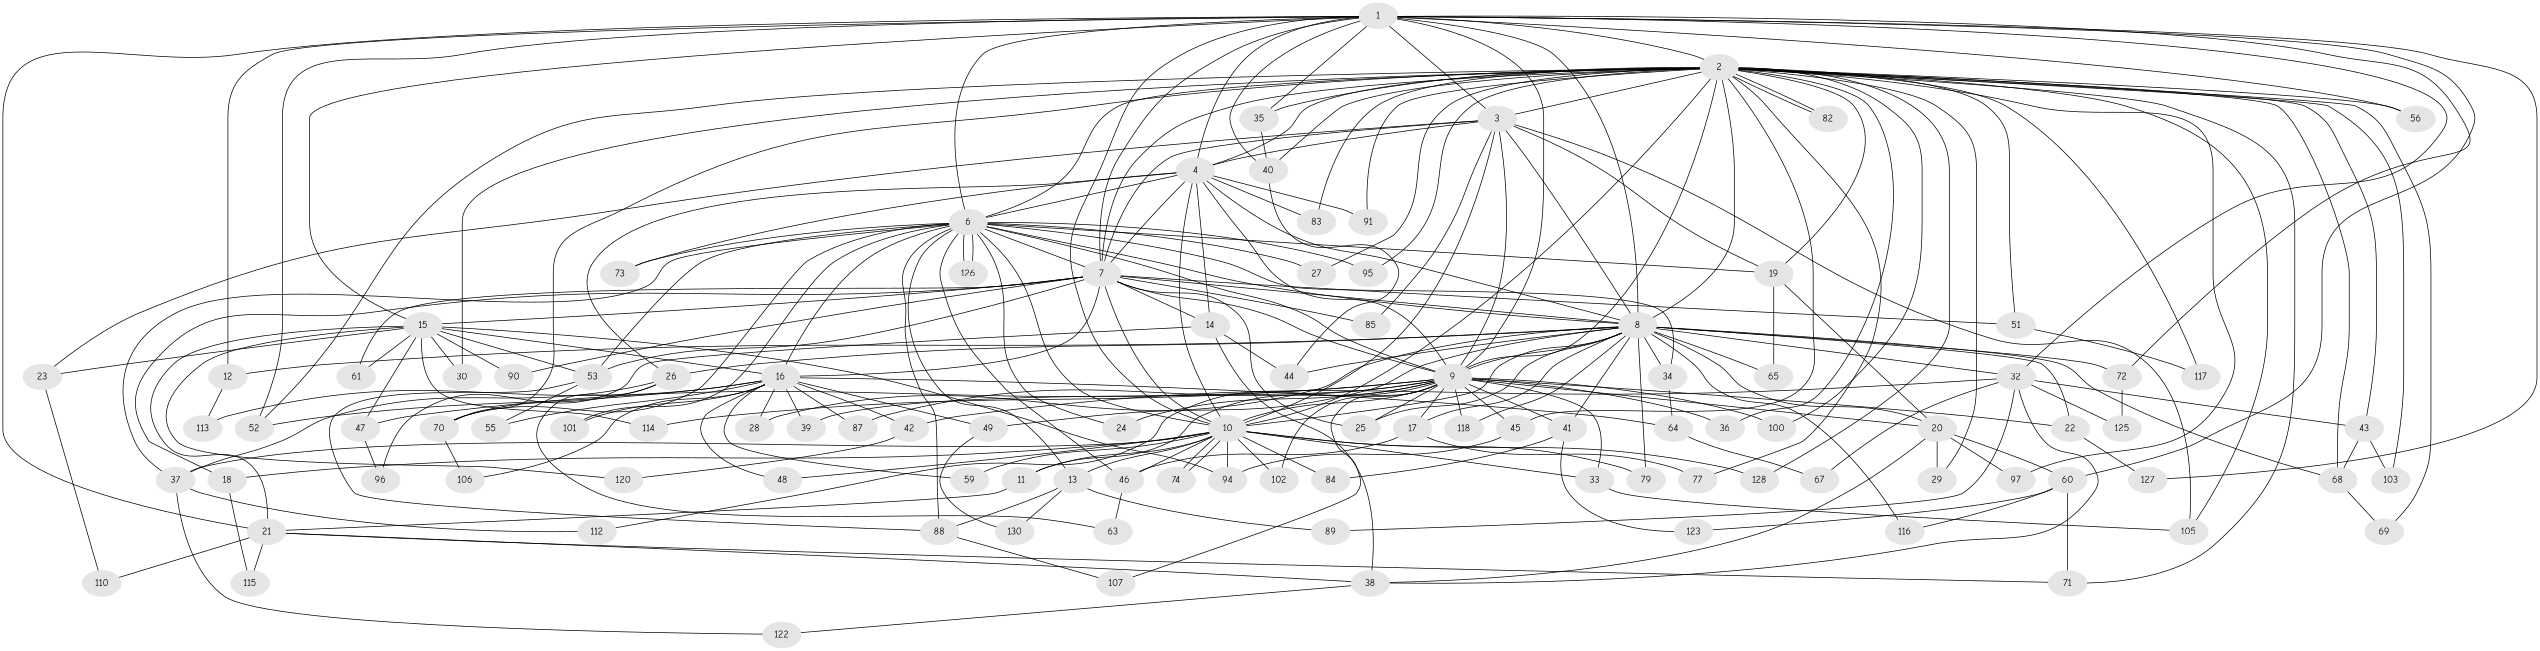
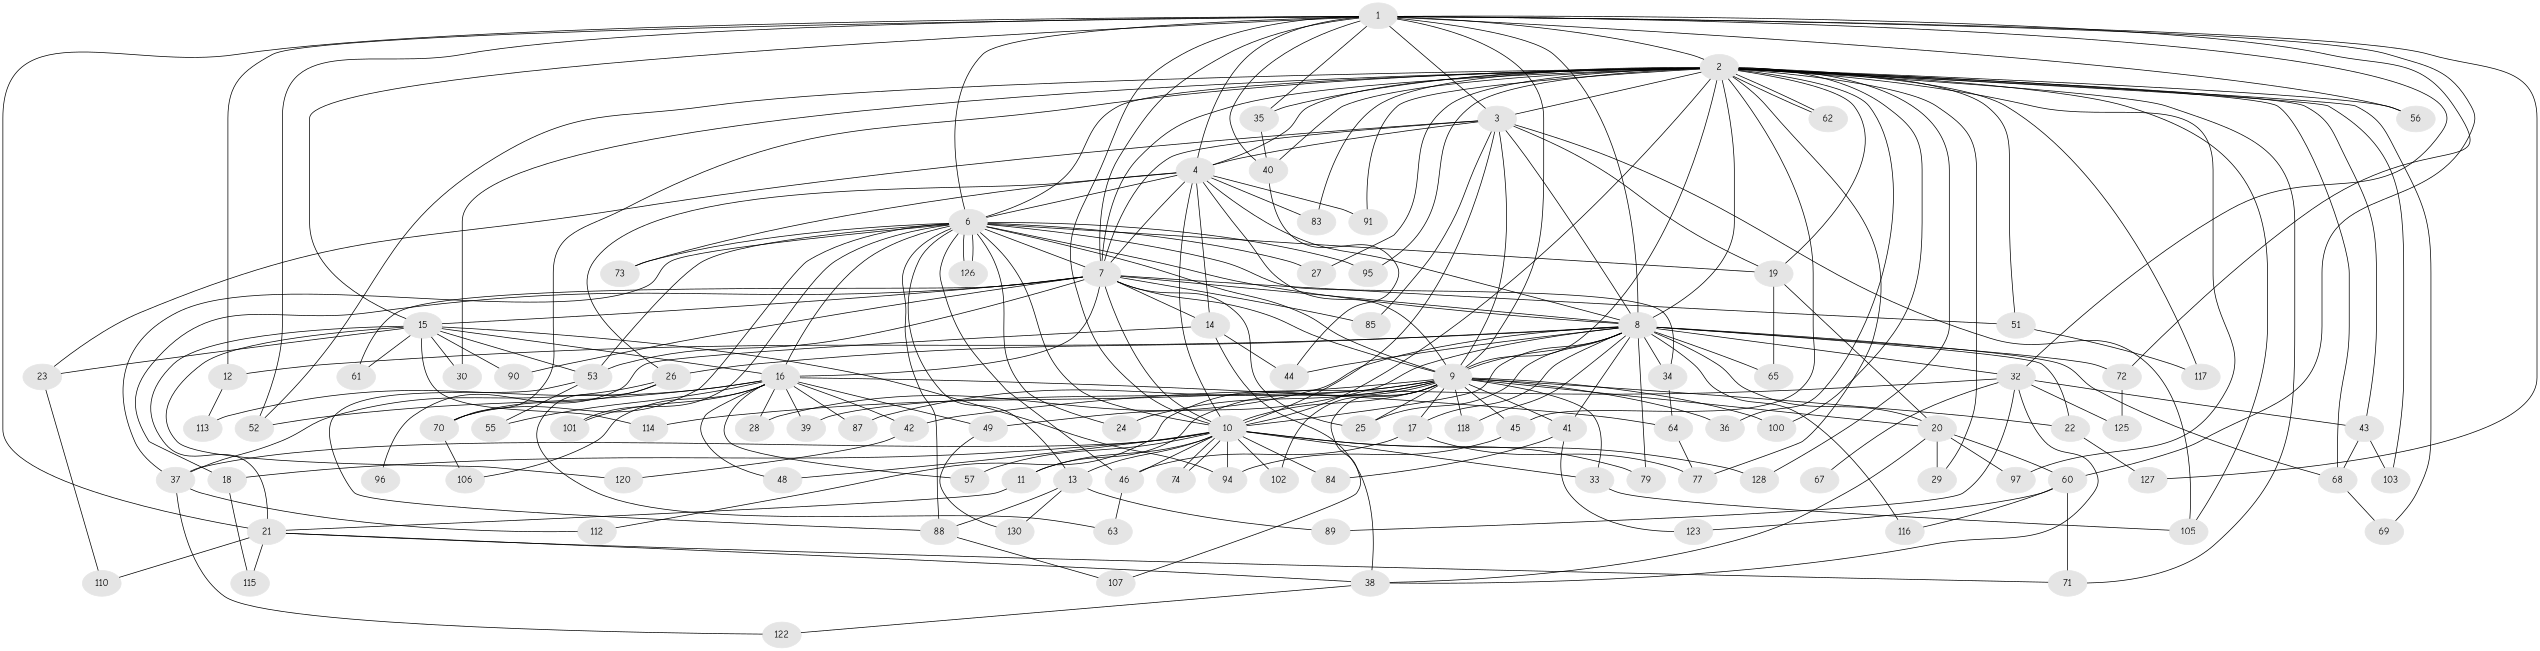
  graph {
    fontname="Comic Neue"
    node [color=gray90 fontname="Comic Neue" style=filled]
    edge [fontname="Comic Neue"]
    1 [super="+80"]
    2 [super="+5"]
    3
    4
    6 [super="+111"]
    7 [super="+78"]
    8 [super="+76"]
    9 [super="+86"]
    10 [super="+98"]
    12
    15 [super="+109"]
    21 [super="+66"]
    32 [super="+72"]
    35 [super="+124"]
    40
    52
    56
    60
    n19 [label=72]
    127
    19 [super="+58"]
    27
    29
    30
    36
    43
    45
    51 [super="+79"]
-   62 [label=82]
+   62
    68
    69
    70 [super="+81"]
    71 [super="+75"]
    77
    83
    91
    95
    97
    100
    103
    105 [super="+129"]
    117
    128
    23
    85
    14
    26
    73
    13 [super="+50"]
    16 [super="+33"]
    24
    34
    37 [super="+57"]
    46 [super="+121"]
    53
    88 [super="+104"]
    101
    126
    18
    25 [super="+31"]
    61
    90
    17
    20 [super="+54"]
    22
    28
    41
    44 [super="+119"]
    49
    65
    n71 [label=79]
    116
    118
    11
    39
-   47
    87
    n78 [label=33]
    102
    107
    112
    114
    48
-   59
+   59 [label=57]
    74
    84
    94 [super="+108"]
    113
    120
    38 [super="+82"]
    115
    110
    89
    42
    67
    125
    123
    106
    96
    63
    130
    55
    64
    122
    1 -- 2 [weight=2]
    1 -- 3
    1 -- 4
    1 -- 6
    1 -- 7
    1 -- 8
    1 -- 9
    1 -- 10
    1 -- 12
    1 -- 15
    1 -- 21
    1 -- 32
    1 -- 35
    1 -- 40
    1 -- 52
    1 -- 56
    1 -- 60
    1 -- n19
    1 -- 127
    2 -- 3 [weight=2]
    2 -- 4 [weight=2]
    2 -- 6 [weight=2]
    2 -- 7 [weight=2]
    2 -- 8 [weight=2]
    2 -- 9 [weight=2]
    2 -- 10 [weight=2]
    2 -- 35
    2 -- 40
    2 -- 52
    2 -- 56
    2 -- 19
    2 -- 27
    2 -- 29
    2 -- 30
    2 -- 36
    2 -- 43
    2 -- 45
    2 -- 51
    2 -- 62
    2 -- 62
    2 -- 68
    2 -- 69
    2 -- 70
    2 -- 71
    2 -- 77
    2 -- 83
    2 -- 91
    2 -- 95
    2 -- 97
    2 -- 100
    2 -- 103
    2 -- 105
    2 -- 117
    2 -- 128
    3 -- 4
    3 -- 7
    3 -- 8
    3 -- 9
    3 -- 10
    3 -- 19
    3 -- 105
    3 -- 23
    3 -- 85
    4 -- 6 [weight=2]
    4 -- 7
    4 -- 8
    4 -- 9
    4 -- 10
    4 -- 83
    4 -- 91
    4 -- 14
    4 -- 26
    4 -- 73
    6 -- 7
    6 -- 8
    6 -- 9
    6 -- 10
    6 -- 19
    6 -- 27
    6 -- 70
    6 -- 95
    6 -- 73
    6 -- 13 [weight=2]
    6 -- 16
    6 -- 24
    6 -- 34
    6 -- 37
    6 -- 46
    6 -- 53
    6 -- 88
    6 -- 101
    6 -- 126
    6 -- 126
    7 -- 8
    7 -- 9 [weight=2]
    7 -- 10
    7 -- 15
    7 -- 51 [weight=2]
    7 -- 85
    7 -- 14
    7 -- 16
    7 -- 53
    7 -- 18
    7 -- 25
    7 -- 61
    7 -- 90
    8 -- 9 [weight=2]
    8 -- 10
    8 -- 12
    8 -- 32
    8 -- n19
    8 -- 68
    8 -- 26
    8 -- 34
    8 -- 25
    8 -- 17
    8 -- 20
    8 -- 22
    8 -- 28
    8 -- 41
    8 -- 44
    8 -- 49
    8 -- 65
    8 -- n71
    8 -- 116
    8 -- 118
    9 -- 10
    9 -- 36
    9 -- 45
    9 -- 100
    9 -- 24
    9 -- 25
    9 -- 17
    9 -- 20
    9 -- 22
    9 -- 41
    9 -- 118
    9 -- 11
    9 -- 39
-   9 -- 47
    9 -- 87
    9 -- n78
    9 -- 102
    9 -- 107
    9 -- 112
    9 -- 114
    10 -- 128
    10 -- 13
    10 -- 37 [weight=2]
    10 -- 46
    10 -- 18
    10 -- n71
    10 -- 11
    10 -- n78
    10 -- 102
    10 -- 48
    10 -- 59
    10 -- 74
    10 -- 74
    10 -- 84
    10 -- 94
    12 -- 113
    15 -- 21
    15 -- 30
    15 -- 23
    15 -- 16
    15 -- 53
    15 -- 61
    15 -- 90
-   15 -- 47
    15 -- 114
    15 -- 94
    15 -- 120
    21 -- 71
    21 -- 38
    21 -- 115
    21 -- 110
    32 -- 43
    32 -- 38
    32 -- 89
    32 -- 42
    32 -- 67
    32 -- 125
    35 -- 40
    40 -- 44
    60 -- 71
    60 -- 116
    60 -- 123
    n19 -- 125
    19 -- 20
    19 -- 65
    43 -- 68
    43 -- 103
    45 -- 94
    51 -- 117
    68 -- 69
    70 -- 106
    23 -- 110
    14 -- 44
    14 -- 38
    14 -- 96
    26 -- 70
    26 -- 37
    26 -- 63
    13 -- 88
    13 -- 89
    13 -- 130
    16 -- 52
    16 -- 101
    16 -- 28
    16 -- 49
    16 -- 39
    16 -- 87
    16 -- 48
    16 -- 59
    16 -- 113
    16 -- 42
    16 -- 106
    16 -- 55
    16 -- 64
    34 -- 64
    37 -- 112
    37 -- 122
    46 -- 63
    53 -- 88
    53 -- 55
    88 -- 107
    18 -- 115
    17 -- 77
    17 -- 46
    20 -- 60
    20 -- 29
    20 -- 97
    20 -- 38
    22 -- 127
    41 -- 84
    41 -- 123
    49 -- 130
    11 -- 21
-   47 -- 96
    n78 -- 105
    38 -- 122
    42 -- 120
-   64 -- 67
+   64 -- 77
  }
